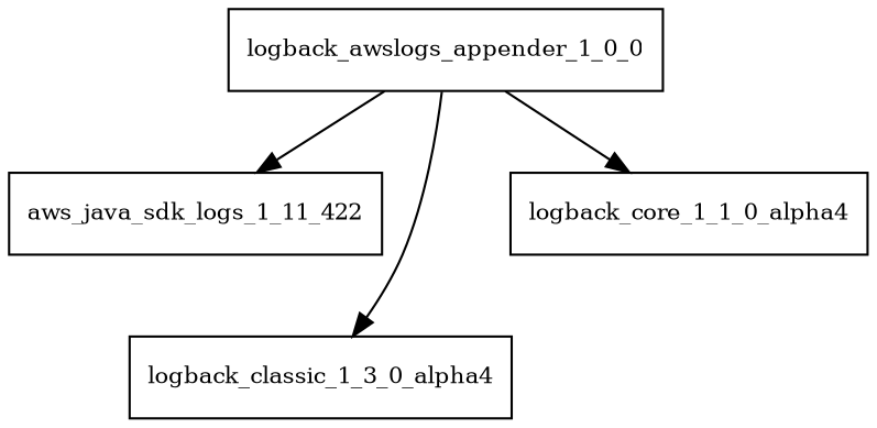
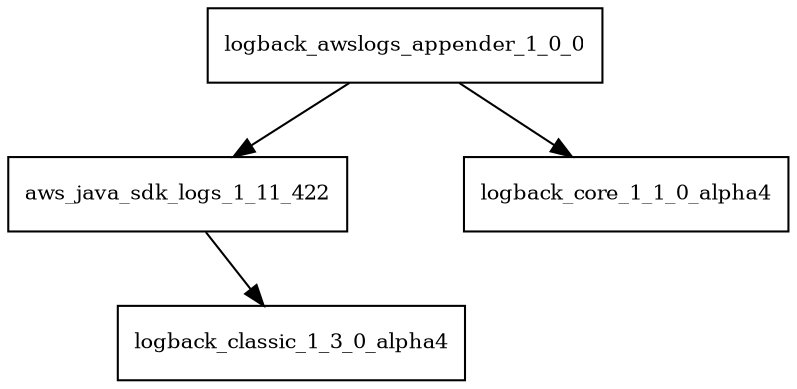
  digraph {
    node [fontsize=10.0 shape=box]
    logback_awslogs_appender_1_0_0
    aws_java_sdk_logs_1_11_422
    logback_classic_1_3_0_alpha4
    n4 [label=logback_core_1_1_0_alpha4]
    logback_awslogs_appender_1_0_0 -> aws_java_sdk_logs_1_11_422
-   logback_awslogs_appender_1_0_0 -> logback_classic_1_3_0_alpha4
+   aws_java_sdk_logs_1_11_422 -> logback_classic_1_3_0_alpha4
    logback_awslogs_appender_1_0_0 -> n4
  }
